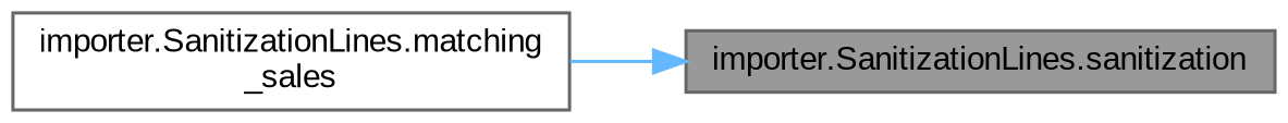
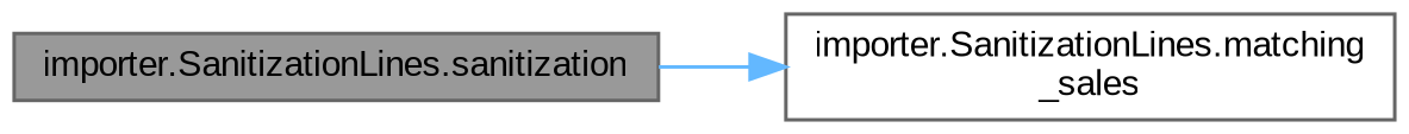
  digraph {
    rankdir=LR
    fontname="Liberation Sans"
    node [fontname="Liberation Sans" fontsize=10 shape=box style=filled]
    n1 [color=gray40 fillcolor=grey60 fontcolor=black height=0.2 label="importer.SanitizationLines.sanitization" width=0.4]
    n2 [color=grey40 fillcolor=white height=0.2 label="importer.SanitizationLines.matching\l_sales" width=0.4]
-   n2 -> n1 [color=steelblue1 fontname="Liberation Sans" fontsize=10 labelfontname=Helvetica labelfontsize=10 style=solid]
+   n1 -> n2 [color=steelblue1 fontname="Liberation Sans" fontsize=10 labelfontname=Helvetica labelfontsize=10 style=solid]
  }
